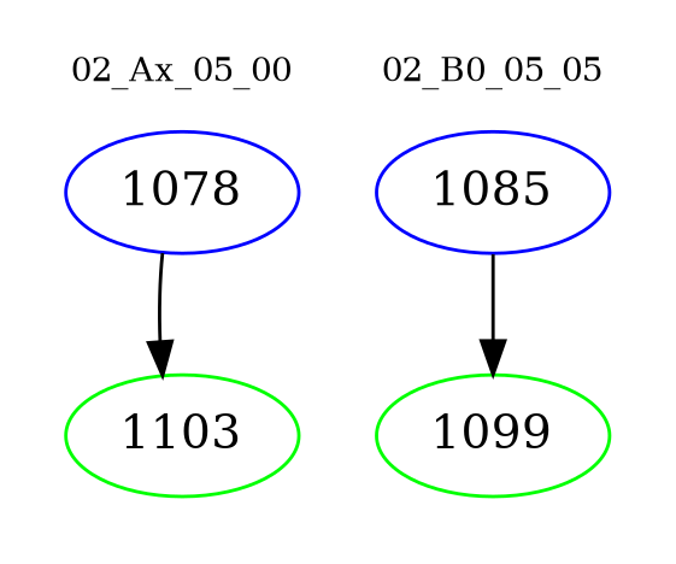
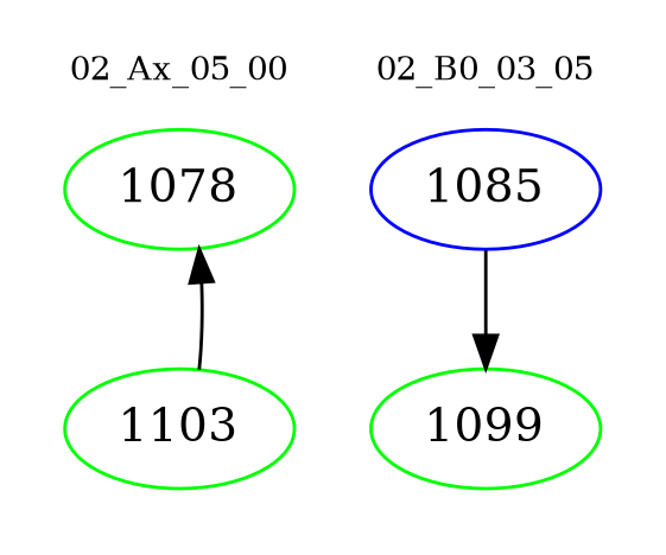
  digraph {
    node [color=blue]
    edge [color=black]
-   n1 [label=1078]
+   n1 [color=green label=1078]
    n2 [color=green label=1103]
    n3 [label=1085]
    n4 [color=green label=1099]
    subgraph cluster_1 {
      color=white
      fontsize=10
      label="02_Ax_05_00"
      n1
      n2
    }
    subgraph cluster_2 {
      color=white
      fontsize=10
-     label="02_B0_05_05"
+     label="02_B0_03_05"
      n3
      n4
    }
-   n1 -> n2
+   n2 -> n1
    n3 -> n4
  }
